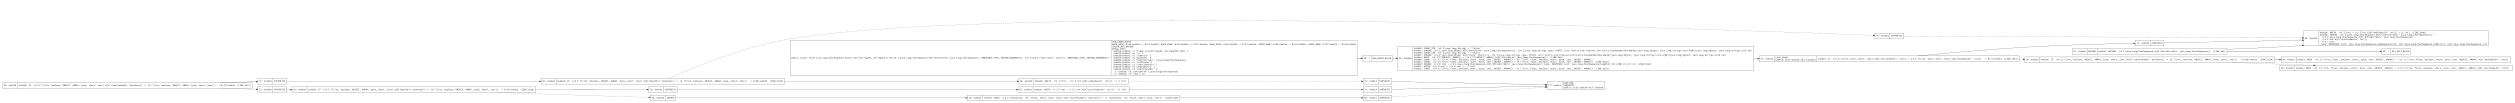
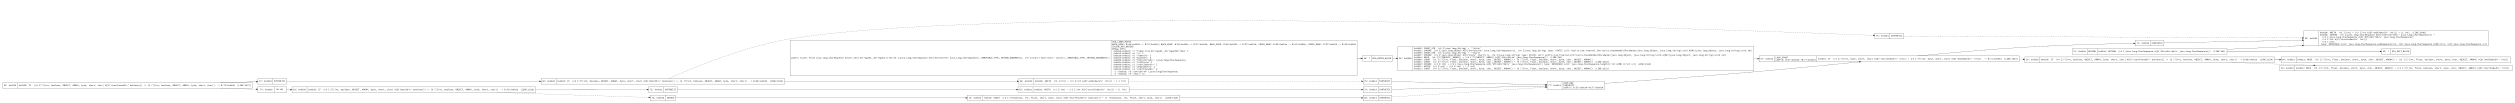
  digraph {
    fontname="Source Code Pro"
    rankdir=LR
    node [fontname="Source Code Pro" shape=record]
    edge [fontname="Source Code Pro"]
    n1 [label="{54\:\ ?|MTH_ENTER_BLOCK\l}"]
    n2 [label="{56\:\ 0x0000|0x0000: CONST_STR  (r0 I:java.lang.String) =  \"\<this\>\" \l0x0002: INVOKE  (r8 I:java.lang.Object A[D('$this$trim' java.lang.CharSequence)]), (r0 I:java.lang.String) type: STATIC call: kotlin.jvm.internal.Intrinsics.checkNotNullParameter(java.lang.Object, java.lang.String):void A[MD:(java.lang.Object, java.lang.String):void (m)]\l0x0005: CONST_STR  (r0 I:java.lang.String) =  \"chars\" \l0x0007: INVOKE  (r9 I:java.lang.Object A[D('chars' char[])]), (r0 I:java.lang.String) type: STATIC call: kotlin.jvm.internal.Intrinsics.checkNotNullParameter(java.lang.Object, java.lang.String):void A[MD:(java.lang.Object, java.lang.String):void (m)]\l0x000a: MOVE  (r0 I:??[OBJECT, ARRAY]) = (r8 I:??[OBJECT, ARRAY] A[D('$this$trim' java.lang.CharSequence)])  (LINE:146)\l0x000b: CONST  (r1 I:??[int, float, boolean, short, byte, char, OBJECT, ARRAY]) = (0 ??[int, float, boolean, short, byte, char, OBJECT, ARRAY]) \l0x000c: CONST  (r2 I:??[int, float, boolean, short, byte, char, OBJECT, ARRAY]) = (0 ??[int, float, boolean, short, byte, char, OBJECT, ARRAY])  (LINE:1519)\l0x000d: INVOKE  (r3 I:int) = (r0 I:java.lang.CharSequence A[D('$this$trim$iv' java.lang.CharSequence)]) type: INTERFACE call: java.lang.CharSequence.length():int A[MD:():int (c)] (LINE:1520)\l0x0011: ARITH  (r3 I:int) = (r3 I:int) + (\-1 int) \l0x0013: CONST  (r4 I:??[int, float, boolean, short, byte, char, OBJECT, ARRAY]) = (0 ??[int, float, boolean, short, byte, char, OBJECT, ARRAY])  (LINE:1521)\l}"]
    n3 [label="{57\:\ 0x0014|LOOP_START\lLOOP:0: B:57:0x0014\-\>B:77:0x0014\l|0x0014: IF  (r2 I:??[int, byte, short, char] A[D('startIndex$iv' int)]) \> (r3 I:??[int, byte, short, char] A[D('endIndex$iv' int)])  \-\> B:71:0x0034  (LINE:1523)\l}"]
    n4 [label="{58\:\ 0x0016|0x0016: IF  (r4 I:??[int, boolean, OBJECT, ARRAY, byte, short, char] A[D('startFound$iv' boolean)]) != (0 ??[int, boolean, OBJECT, ARRAY, byte, short, char])  \-\> B:60:0x001a  (LINE:1524)\l}"]
    n5 [label="{71\:\ 0x0034|SYNTHETIC\l}"]
    n6 [label="{59\:\ 0x0018|0x0018: MOVE  (r5 I:??[int, float, boolean, short, byte, char, OBJECT, ARRAY]) = (r2 I:??[int, float, boolean, short, byte, char, OBJECT, ARRAY] A[D('startIndex$iv' int)]) \l}"]
    n7 [label="{60\:\ 0x001a|0x001a: MOVE  (r5 I:??[int, float, boolean, short, byte, char, OBJECT, ARRAY]) = (r3 I:??[int, float, boolean, short, byte, char, OBJECT, ARRAY] A[D('endIndex$iv' int)]) \l}"]
    n8 [label="{69\:\ 0x0034|0x0034: ARITH  (r5 I:int) = (r3 I:int A[D('endIndex$iv' int)]) + (1 int)  (LINE:1540)\l0x0036: INVOKE  (r0 I:java.lang.CharSequence A[D('$this$trim$iv' java.lang.CharSequence)]) = \l  (r0 I:java.lang.CharSequence A[D('$this$trim$iv' java.lang.CharSequence)])\l  (r2 I:int A[D('startIndex$iv' int)])\l  (r5 I:int)\l type: INTERFACE call: java.lang.CharSequence.subSequence(int, int):java.lang.CharSequence A[MD:(int, int):java.lang.CharSequence (c)]\l}"]
    n9 [label="{62\:\ 0x0024|0x0024: IF  (r4 I:??[int, boolean, OBJECT, ARRAY, byte, short, char] A[D('startFound$iv' boolean)]) != (0 ??[int, boolean, OBJECT, ARRAY, byte, short, char])  \-\> B:72:0x002d  (LINE:1527)\l}"]
    n10 [label="{72\:\ 0x002d|SYNTHETIC\l}"]
-   n11 [label="{75\:\ 0x0026|SYNTHETIC\l}"]
+   n11 [label="{75\:\ 0x0026|INLINE\l}"]
    n12 [label="{66\:\ 0x002d|0x002d: IF  (r6 I:??[int, boolean, OBJECT, ARRAY, byte, short, char] A[D('match$iv' boolean)]) != (0 ??[int, boolean, OBJECT, ARRAY, byte, short, char])  \-\> B:68:0x0030  (LINE:1533)\l}"]
    n13 [label="{63\:\ 0x0026|0x0026: IF  (r6 I:??[int, boolean, OBJECT, ARRAY, byte, short, char] A[D('match$iv' boolean)]) != (0 ??[int, boolean, OBJECT, ARRAY, byte, short, char])  \-\> B:73:0x002a  (LINE:1528)\l}"]
    n14 [label="{68\:\ 0x0030|0x0030: ARITH  (r3 I:int) = (r3 I:int A[D('endIndex$iv' int)]) + (\-1 int) \l}"]
    n15 [label="{76\:\ 0x0034|SYNTHETIC\l}"]
    n16 [label="{78\:\ 0x0014|SYNTHETIC\l}"]
    n17 [label="{77\:\ 0x0014|LOOP_END\lSYNTHETIC\lLOOP:0: B:57:0x0014\-\>B:77:0x0014\l}"]
    n18 [label="{70\:\ 0x003a|RETURN\l|0x003a: RETURN  (r0 I:java.lang.CharSequence A[D('$this$trim$iv' java.lang.CharSequence)])  (LINE:146)\l}"]
    n19 [label="{55\:\ ?|MTH_EXIT_BLOCK\l}"]
    n20 [label="{73\:\ 0x002a|SYNTHETIC\l}"]
    n21 [label="{74\:\ 0x0028|INVOKE\l}"]
    n22 [label="{65\:\ 0x002a|0x002a: ARITH  (r2 I:int) = (r2 I:int A[D('startIndex$iv' int)]) + (1 int) \l}"]
    n23 [label="{64\:\ 0x0028|0x0028: CONST  (r4 I:??[boolean, int, float, short, byte, char] A[D('startFound$iv' boolean)]) = (1 ??[boolean, int, float, short, byte, char])  (LINE:1529)\l}"]
    n24 [label="{79\:\ 0x0014|SYNTHETIC\l}"]
    n25 [label="{80\:\ 0x0014|SYNTHETIC\l}"]
    n26 [label="{public static final java.lang.CharSequence kotlin.text.StringsKt__StringsKt.trim((r8 I:java.lang.CharSequence A[D('$this$trim' java.lang.CharSequence), IMMUTABLE_TYPE, METHOD_ARGUMENT]), (r9 I:char[] A[D('chars' char[]), IMMUTABLE_TYPE, METHOD_ARGUMENT]))  | USE_LINES_HINTS\lBACK_EDGE: B:64:0x0028 \-\> B:57:0x0014, BACK_EDGE: B:65:0x002a \-\> B:57:0x0014, BACK_EDGE: B:68:0x0030 \-\> B:57:0x0014, CROSS_EDGE: B:60:0x001a \-\> B:61:0x001b, CROSS_EDGE: B:57:0x0014 \-\> B:69:0x0034\lINLINE_NOT_NEEDED\lDebug Info:\l  0x0020\-0x0024: r7 '$i$a$\-trim\-StringsKt__StringsKt$trim$1' I\l  0x001f\-0x0024: r6 'it' C\l  0x001b\-0x0033: r5 'index$iv' I\l  0x0024\-0x0033: r6 'match$iv' Z\l  0x000b\-0x003a: r0 '$this$trim$iv' Ljava\/lang\/CharSequence;\l  0x000c\-0x003a: r1 '$i$f$trim' I\l  0x000d\-0x003a: r2 'startIndex$iv' I\l  0x0013\-0x003a: r3 'endIndex$iv' I\l  0x0014\-0x003a: r4 'startFound$iv' Z\l  \-1 \-0x003a: r8 '$this$trim' Ljava\/lang\/CharSequence;\l  \-1 \-0x003a: r9 'chars' [C\l}"]
    n1 -> n2
    n2 -> n3
    n3 -> n4 [style=dashed]
    n3 -> n5
    n4 -> n6 [style=dashed]
    n4 -> n7
    n5 -> n8
    n9 -> n10
    n9 -> n11 [style=dashed]
    n10 -> n12
    n11 -> n13
    n12 -> n14
    n12 -> n15 [style=dashed]
    n13 -> n20
    n13 -> n21 [style=dashed]
    n14 -> n16 [style=dashed]
    n15 -> n8 [style=dashed]
    n16 -> n17
+   n17 -> n3
    n18 -> n8
    n18 -> n19
    n20 -> n22
    n21 -> n23
    n22 -> n24
    n23 -> n25
    n24 -> n17
    n25 -> n17 [style=dashed]
    n26 -> n1
  }
